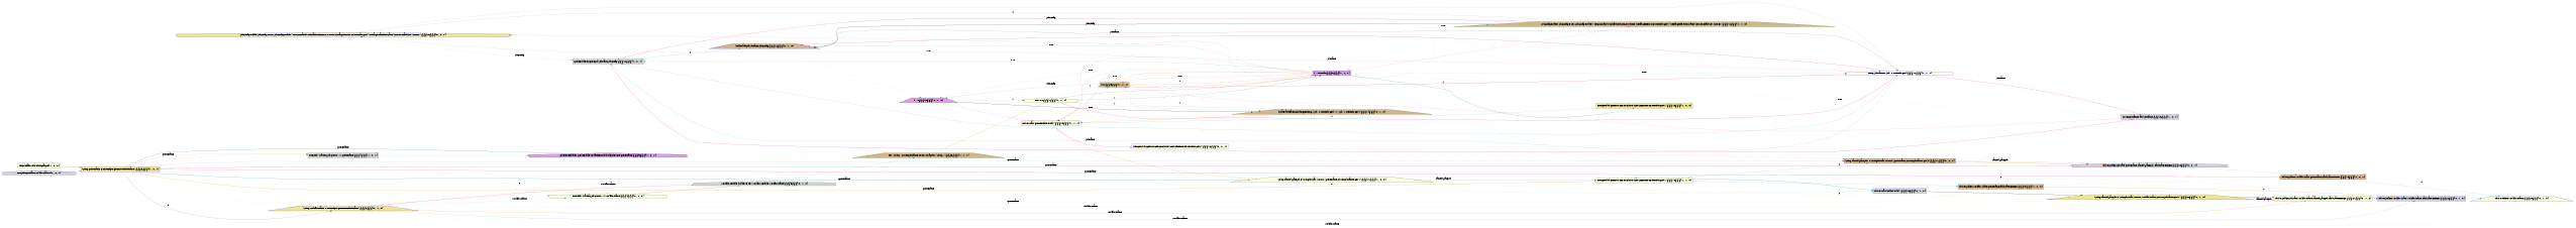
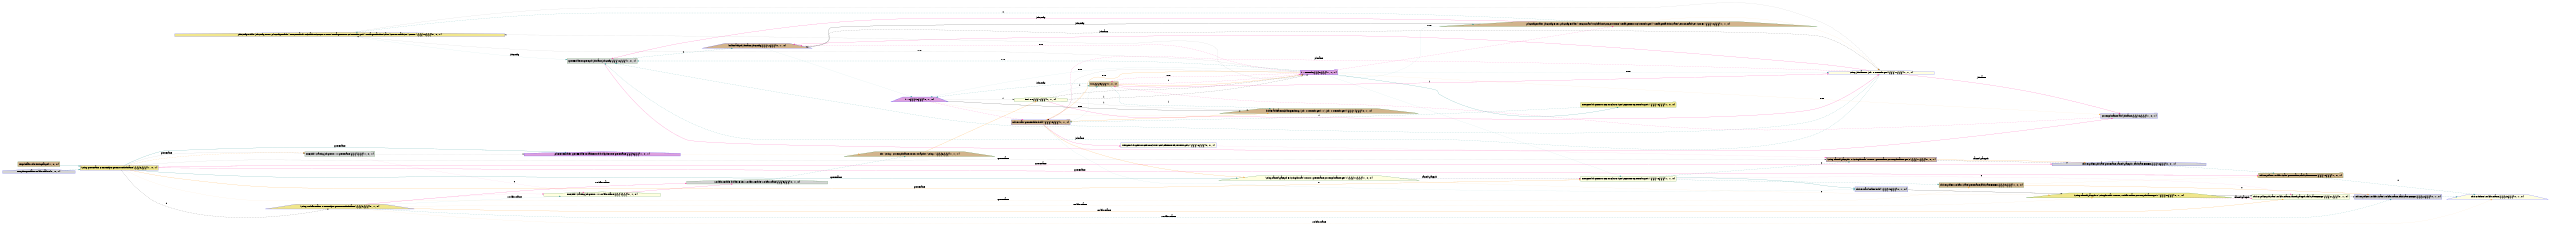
  digraph {
    rankdir=LR
    node [color=blue fillcolor=lightyellow shape=folder style=filled]
    edge [color=teal style=dotted]
    n1 [fillcolor=khaki label="JobConfig.Builder jobConfig = new JobConfig.Builder().setCommand(MockTask.TASK_COMMAND).setTargetResource(_testDbs.get(i)).setTargetPartitionStates(Sets.newHashSet(\"SLAVE\"))@@@10@@@['0', '0', '1']" shape=house]
    n2 [color=darkgreen fillcolor=lightgrey label="queueBuilder.enqueueJob(jobName,jobConfig)@@@12@@@['1', '0', '1']"]
    n3 [label="String jobName = \"job\" + _testDbs.get(i)@@@11@@@['1', '1', '1']" shape=house]
    n4 [fillcolor=tan label="builder.addJob(jobName,jobConfig)@@@12@@@['0', '1', '0']" shape=trapezium]
    n5 [fillcolor=lightgrey label="currentJobNames.add(jobName)@@@13@@@['1', '0', '1']"]
-   n6 [label="_driver.start(queueBuilder.build())@@@15@@@['1', '1', '1']"]
+   n6 [fillcolor=tan label="_driver.start(queueBuilder.build())@@@15@@@['1', '1', '1']"]
    n7 [color=darkgreen label="_setupTool.dropResourceFromCluster(CLUSTER_NAME,_testDbs.get(1))@@@18@@@['1', '1', '0']"]
    n8 [color=darkgreen label="_driver.pollForJobState(workflowName,namedSpaceJob,TaskState.FAILED)@@@21@@@['0', '1', '0']" shape=box]
    n9 [color=darkgreen fillcolor=tan label="_driver.pollForWorkflowState(queueName,TaskState.FAILED)@@@19@@@['1', '0', '0']" shape=box]
    n10 [fillcolor=tan label="String namedSpaceJob1 = String.format(\"%s_%s\",queueName,currentJobNames.get(2))@@@17@@@['0', '0', '1']" shape=box]
    n11 [fillcolor=lightgrey label="_driver.start(builder.build())@@@19@@@['0', '1', '0']" shape=box]
    n12 [fillcolor=lightgrey label="_driver.pollForWorkflowState(workflowName,TaskState.FAILED)@@@22@@@['0', '1', '0']" shape=box]
    n13 [color=darkgreen fillcolor=tan label="_driver.pollForWorkflowState(queueName,TaskState.FAILED)@@@19@@@['1', '0', '1']"]
    n14 [fillcolor=lightgrey label="_driver.pollForJobState(queueName,namedSpaceJob1,TaskState.FAILED)@@@18@@@['0', '0', '1']" shape=house]
    n15 [color=darkgreen fillcolor=khaki label="String namedSpaceJob = String.format(\"%s_%s\",workflowName,currentJobNames.get(1))@@@20@@@['0', '1', '0']" shape=trapezium]
    n16 [color=darkgreen label="LOG.info(\"Starting job-queue: \" + workflowName)@@@4@@@['0', '1', '0']" shape=house]
    n17 [color=darkgreen fillcolor=lightgrey label="Workflow.Builder builder = new Workflow.Builder(workflowName)@@@5@@@['0', '1', '0']" shape=house]
    n18 [color=darkgreen fillcolor=tan label="List<String> currentJobNames = new ArrayList<String>()@@@6@@@['1', '1', '1']" shape=trapezium]
    n19 [fillcolor=plum label="i > 0@@@13@@@['0', '1', '0']" shape=trapezium]
    n20 [color=darkgreen label="int i = 0@@@7@@@['1', '1', '1']" shape=house]
    n21 [color=darkgreen fillcolor=tan label="builder.addParentChildDependency(\"job\" + _testDbs.get(i - 1),\"job\" + _testDbs.get(i))@@@14@@@['0', '1', '0']" shape=trapezium]
    n22 [label="_driver.delete(workflowName)@@@23@@@['0', '1', '0']" shape=trapezium]
    n23 [color=darkgreen fillcolor=tan label="i++@@@9@@@['1', '1', '1']" shape=box]
    n24 [fillcolor=plum label="JobQueue.Builder queueBuilder = TaskTestUtil.buildJobQueue(queueName)@@@5@@@['1', '0', '1']" shape=house]
    n25 [fillcolor=plum label="i < _numDbs@@@8@@@['1', '1', '1']"]
    n26 [label="_setupTool.dropResourceFromCluster(CLUSTER_NAME,_testDbs.get(2))@@@16@@@['0', '0', '1']"]
    n27 [color=darkgreen label="String namedSpaceJob = String.format(\"%s_%s\",queueName,currentJobNames.get(1))@@@17@@@['1', '0', '0']" shape=trapezium]
    n28 [color=darkgreen fillcolor=tan label="JobConfig.Builder jobConfig = new JobConfig.Builder().setCommand(MockTask.TASK_COMMAND).setTargetResource(_testDbs.get(i)).setTargetPartitionStates(Sets.newHashSet(\"SLAVE\"))@@@10@@@['1', '1', '0']" shape=trapezium]
    n29 [color=darkgreen fillcolor=khaki label="_setupTool.dropResourceFromCluster(CLUSTER_NAME,_testDbs.get(1))@@@15@@@['1', '0', '0']"]
    n30 [fillcolor=khaki label="String queueName = TestHelper.getTestMethodName()@@@3@@@['1', '0', '1']" shape=box]
    n31 [color=darkgreen fillcolor=lightgrey label="LOG.info(\"Starting job-queue: \" + queueName)@@@4@@@['1', '0', '1']"]
    n32 [fillcolor=khaki label="String workflowName = TestHelper.getTestMethodName()@@@3@@@['0', '1', '0']" shape=trapezium]
-   n33 [color=darkgreen label="testJobFailsWithMissingTarget['1', '0', '0']" shape=box]
+   n33 [color=darkgreen fillcolor=tan label="testJobFailsWithMissingTarget['1', '0', '0']" shape=box]
    n34 [fillcolor=lightgrey label="testJobDependantWorkflowFailure['0', '0', '1']" shape=house]
    n1 -> n2 [label=jobConfig]
    n1 -> n3 [color=black]
    n2 -> n4 [label=0 style=dashed]
    n2 -> n5 [color=deeppink style=solid]
    n3 -> n2 [style=dashed]
    n3 -> n2 [label=jobName style=dashed]
    n3 -> n4 [color=black label=jobName style=dashed]
    n3 -> n4 [color=deeppink style=solid]
    n3 -> n5 [color=deeppink label=jobName style=solid]
    n3 -> n6 [color=deeppink label=jobName style=dashed]
    n4 -> n19
    n5 -> n23 [color=deeppink style=dashed]
    n6 -> n11 [label=0]
    n6 -> n23
    n6 -> n26 [color=deeppink style=solid]
    n6 -> n27 [color=darkorange style=solid]
    n7 -> n8 [color=deeppink label=0]
    n7 -> n9 [style=dashed]
    n7 -> n10 [label=0 style=dashed]
    n7 -> n11 [style=solid]
    n8 -> n12 [color=black style=dashed]
    n9 -> n12 [color=darkorange label=0 style=solid]
    n9 -> n13 [color=darkorange]
    n10 -> n14 [color=darkorange label=namedSpaceJob1 style=solid]
    n10 -> n14 [color=black style=dashed]
    n11 -> n15 [color=black style=solid]
    n12 -> n22 [style=dashed]
    n13 -> n22 [label=0 style=dashed]
    n14 -> n13 [style=dashed]
    n15 -> n8 [color=black style=solid]
    n15 -> n8 [color=deeppink label=namedSpaceJob style=dashed]
    n16 -> n17 [color=deeppink style=solid]
    n17 -> n18 [style=dashed]
    n18 -> n20 [color=darkorange style=solid]
    n19 -> n6 [color=deeppink style=dashed]
    n19 -> n20 [color=black label=i]
    n19 -> n21 [color=darkorange]
    n19 -> n21 [color=black label=true style=solid]
    n20 -> n3 [color=deeppink label=i style=solid]
    n20 -> n21 [color=black label=i]
    n20 -> n23 [label=i]
    n20 -> n25 [color=black style=dashed]
    n20 -> n25 [color=black label=i style=dashed]
    n21 -> n6 [color=darkorange style=solid]
    n23 -> n3 [color=deeppink label=i style=solid]
    n23 -> n19 [label=jobConfig style=dashed]
    n23 -> n21 [label=i style=dashed]
    n23 -> n25 [color=deeppink label=i style=dashed]
    n23 -> n25 [color=darkorange style=solid]
    n24 -> n18 [color=darkorange]
    n25 -> n1 [color=black label=true]
    n25 -> n1 [color=black]
    n25 -> n2 [label=true style=dashed]
    n25 -> n3 [label=true]
    n25 -> n4 [color=deeppink label=true style=dashed]
    n25 -> n5 [color=darkorange label=true]
    n25 -> n6 [color=black]
    n25 -> n6 [color=darkorange label=true style=solid]
    n25 -> n7
    n25 -> n19 [label=true]
    n25 -> n23 [color=deeppink label=true style=dashed]
    n25 -> n28 [label=true]
    n25 -> n28 [color=deeppink style=dashed]
    n25 -> n29 [style=solid]
    n26 -> n10 [color=deeppink]
    n27 -> n7 [label=namedSpaceJob style=dashed]
    n27 -> n7 [color=deeppink]
    n27 -> n15 [color=darkorange label=0]
    n28 -> n1 [label=0 style=dashed]
    n28 -> n2 [color=deeppink label=jobConfig style=solid]
    n28 -> n3 [color=darkorange]
    n28 -> n4 [color=black label=jobConfig style=solid]
    n29 -> n6 [style=dashed]
    n30 -> n7 [color=darkorange label=queueName style=solid]
    n30 -> n9 [color=darkorange label=queueName]
    n30 -> n10 [color=black label=queueName]
    n30 -> n13 [color=deeppink label=queueName style=solid]
    n30 -> n14 [color=deeppink label=queueName style=solid]
    n30 -> n24 [label=queueName style=solid]
    n30 -> n27 [label=queueName style=solid]
    n30 -> n31 [color=black label=queueName]
    n30 -> n31 [color=darkorange style=dashed]
    n30 -> n32 [color=black label=0 style=dashed]
    n31 -> n16 [color=deeppink label=0]
    n31 -> n24 [color=black]
    n32 -> n8 [color=darkorange label=workflowName style=solid]
    n32 -> n12 [label=workflowName style=dashed]
    n32 -> n15 [color=darkorange label=workflowName]
    n32 -> n16 [color=deeppink]
    n32 -> n16 [label=workflowName]
    n32 -> n17 [color=deeppink label=workflowName style=solid]
    n32 -> n22 [color=darkorange label=workflowName]
    n33 -> n30 [style=solid]
    n34 -> n30 [style=dashed]
  }
